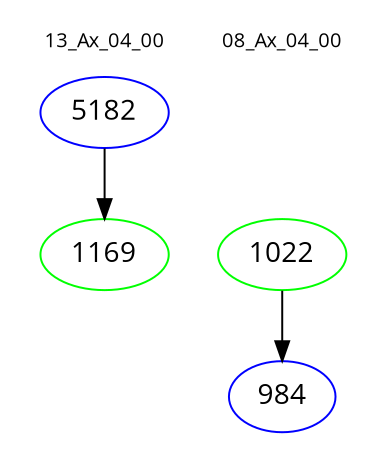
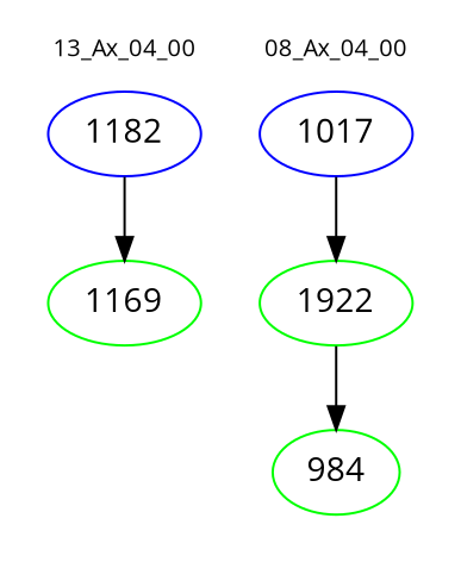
  digraph {
    fontname="Open Sans"
    node [color=green fontname="Open Sans"]
    edge [color=black fontname="Open Sans"]
-   n1 [color=blue label=5182]
+   n1 [color=blue label=1182]
    n2 [label=1169]
-   n4 [color=blue label=984]
-   n5 [label=1022]
+   n3 [color=blue label=1017]
+   n4 [label=984]
+   n5 [label=1922]
    subgraph cluster_1 {
      color=white
      fontsize=10
      label="13_Ax_04_00"
      n1
      n2
    }
    subgraph cluster_2 {
      color=white
      fontsize=10
      label="08_Ax_04_00"
+     n3
      n4
      n5
    }
    n1 -> n2
+   n3 -> n5
    n5 -> n4
  }
